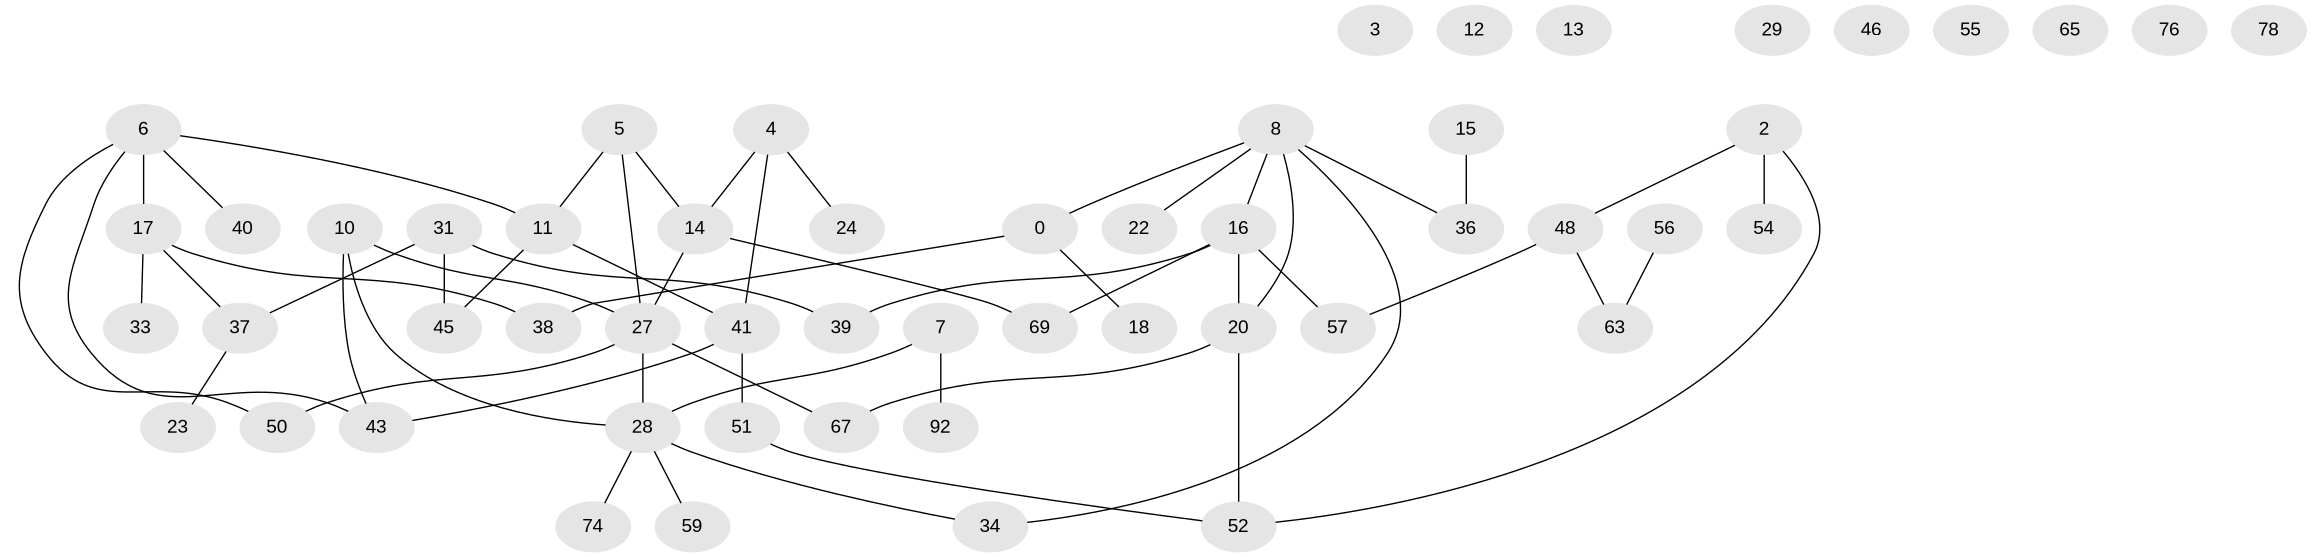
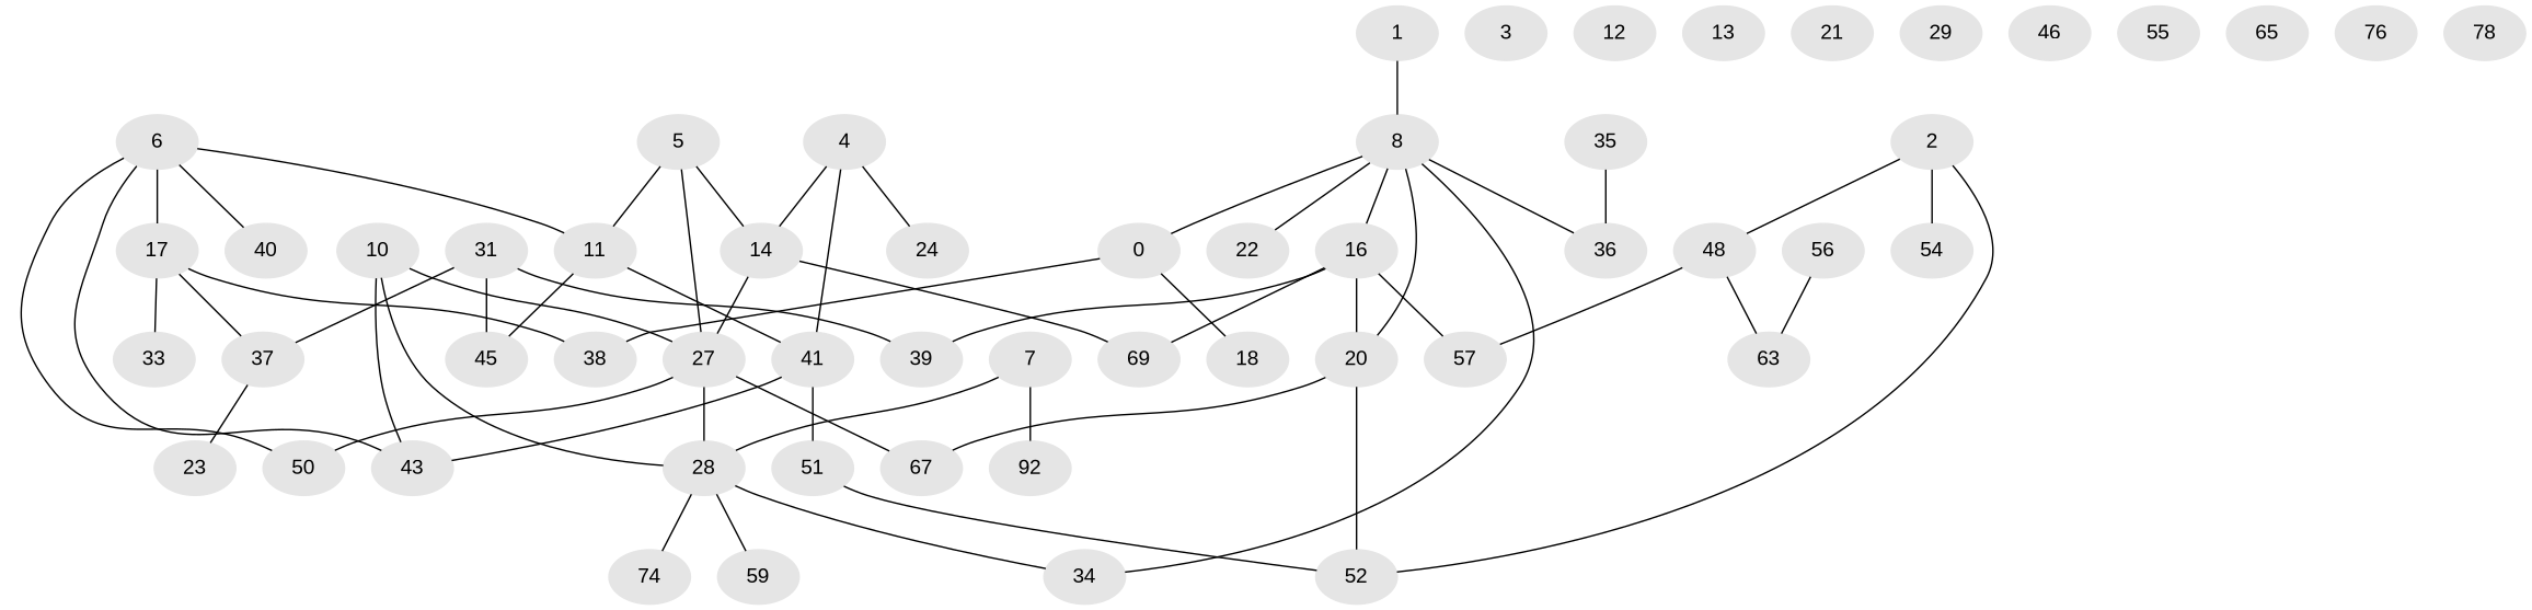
  graph {
    fontname="Liberation Sans"
    node [color=gray90 fontname="Liberation Sans" style=filled]
    edge [fontname="Liberation Sans"]
    8 [super="+79"]
    n2 [label=0]
    16 [super="+53"]
    20 [super="+58"]
    22
    34
    36
+   1
    2 [super="+47"]
    48
    52
    54
    57
    63 [super="+73"]
    3
    4 [super="+72"]
    14 [super="+61"]
    24 [super="+64"]
    41 [super="+82"]
    27 [super="+32"]
    69 [super="+70"]
    43 [super="+80"]
    51
    11 [super="+81"]
    45
    5
    50 [super="+68"]
    28 [super="+44"]
    67
    6 [super="+30"]
    17 [super="+35"]
    40
    38 [super="+71"]
    33
    37
    7 [super="+26"]
    n37 [label=92]
    59
    74 [super="+77"]
    18 [super="+49"]
    39
    10 [super="+25"]
    12 [super="+19"]
    13
-   15 [super="+75"]
+   15 [super="+75" label=35]
    23
+   21 [super="+66"]
    29
    31 [super="+60"]
    46
    55
    56
    65
    76
    78
    8 -- n2
    8 -- 16
    8 -- 20
    8 -- 22
    8 -- 34
    8 -- 36
    n2 -- 38
    n2 -- 18
    16 -- 20
    16 -- 57
    16 -- 69
    16 -- 39
    20 -- 52
    20 -- 67
+   1 -- 8
    2 -- 48
    2 -- 52
    2 -- 54
    48 -- 57
    48 -- 63
    4 -- 14
    4 -- 24
    4 -- 41
    14 -- 27
    14 -- 69
    41 -- 43
    41 -- 51
    27 -- 50
    27 -- 28
    27 -- 67
    51 -- 52
    11 -- 41
    11 -- 45
    5 -- 14
    5 -- 27
    5 -- 11
    28 -- 34
    28 -- 59
    28 -- 74
    6 -- 43
    6 -- 11
    6 -- 50
    6 -- 17
    6 -- 40
    17 -- 38
    17 -- 33
    17 -- 37
    37 -- 23
    7 -- 28
    7 -- n37
    10 -- 27
    10 -- 43
    10 -- 28
    15 -- 36
    31 -- 45
    31 -- 37
    31 -- 39
    56 -- 63
  }
